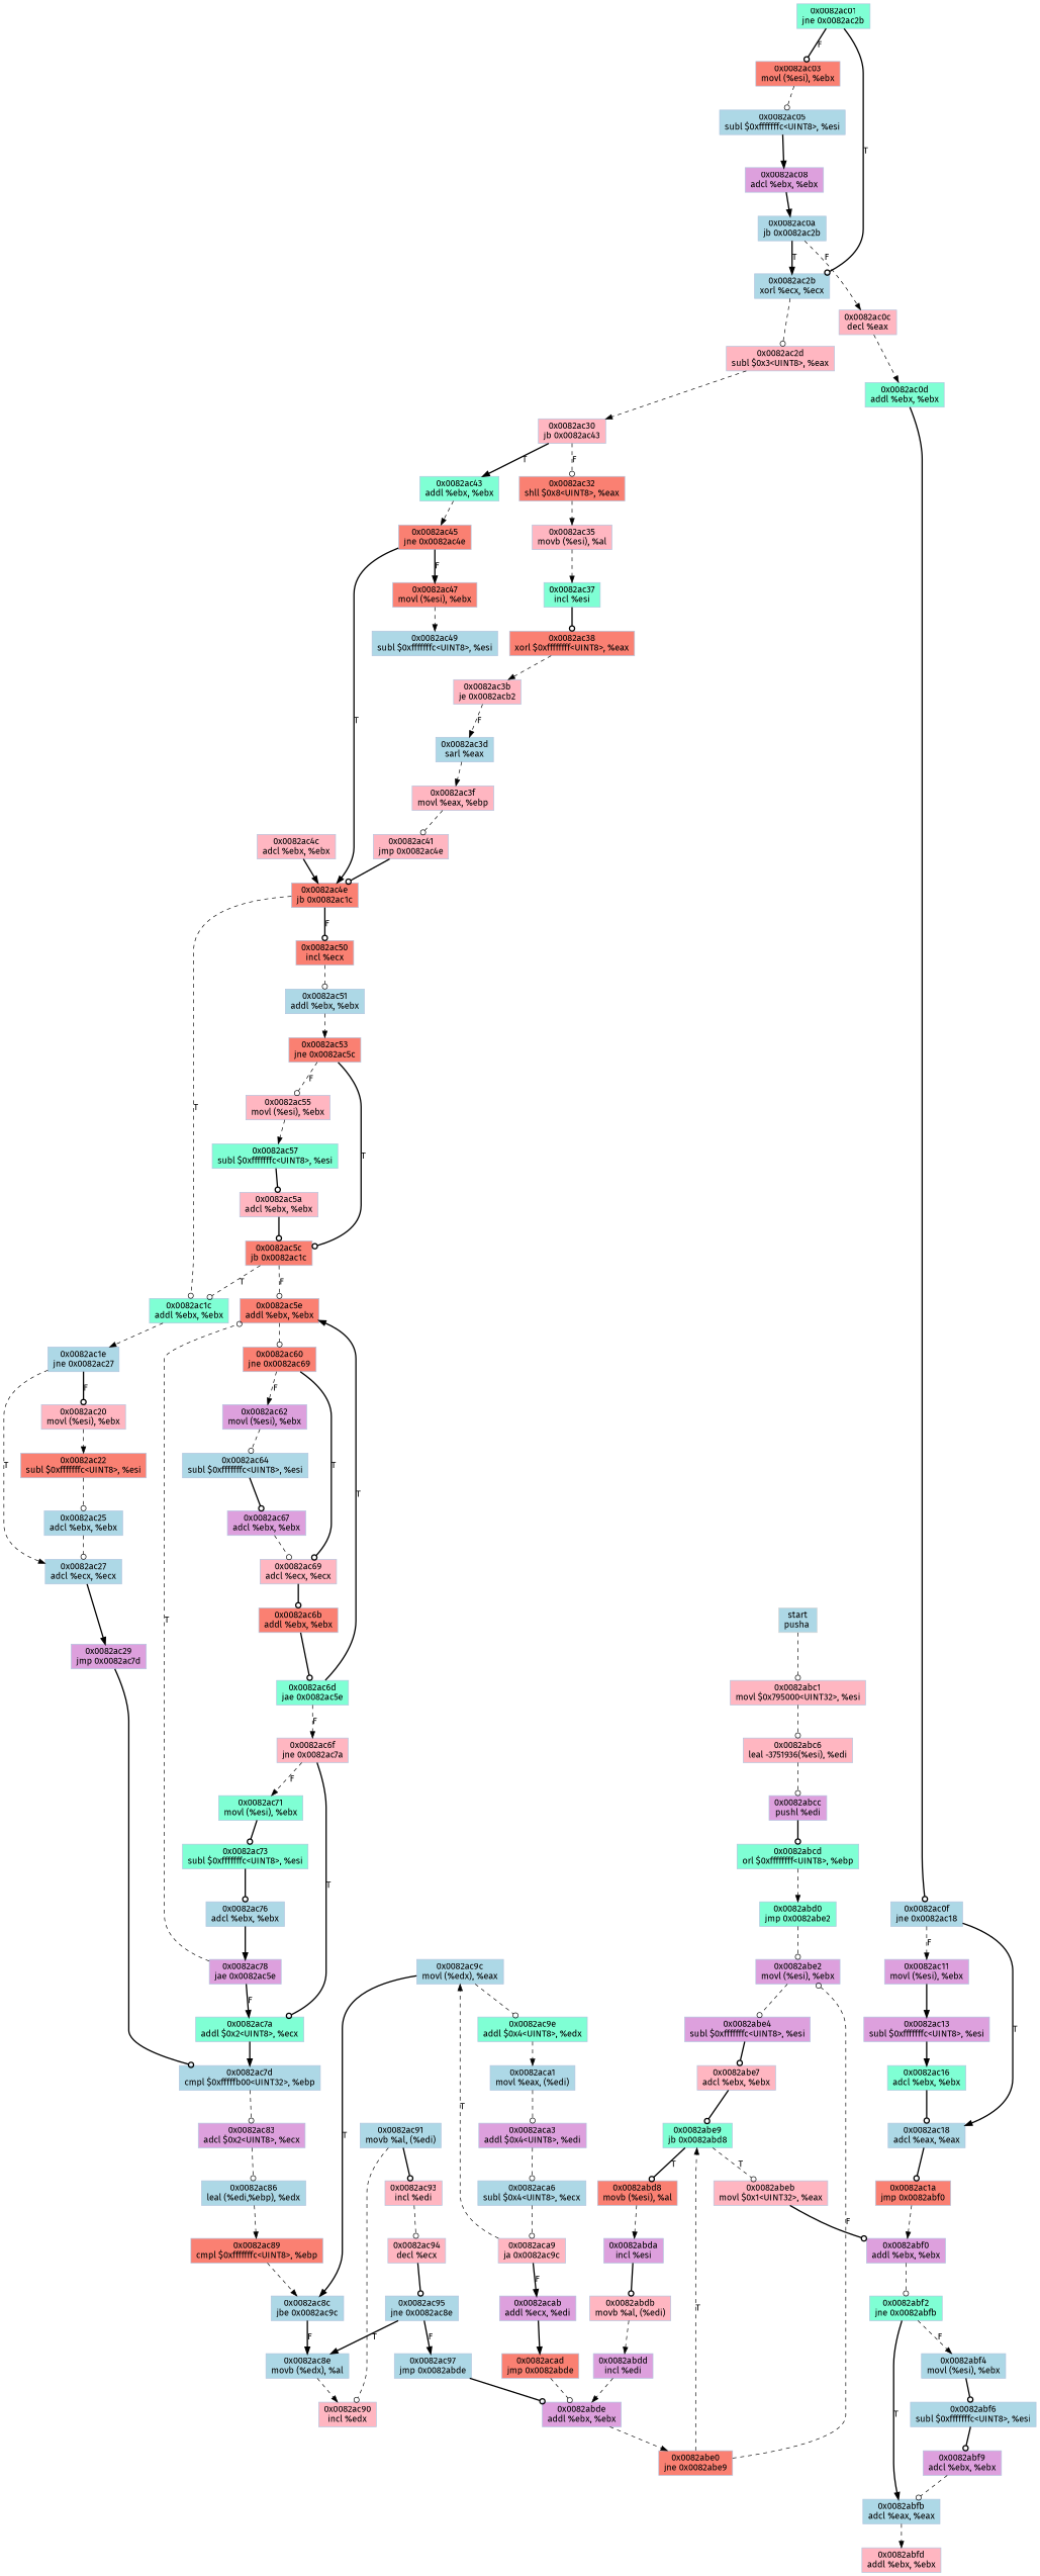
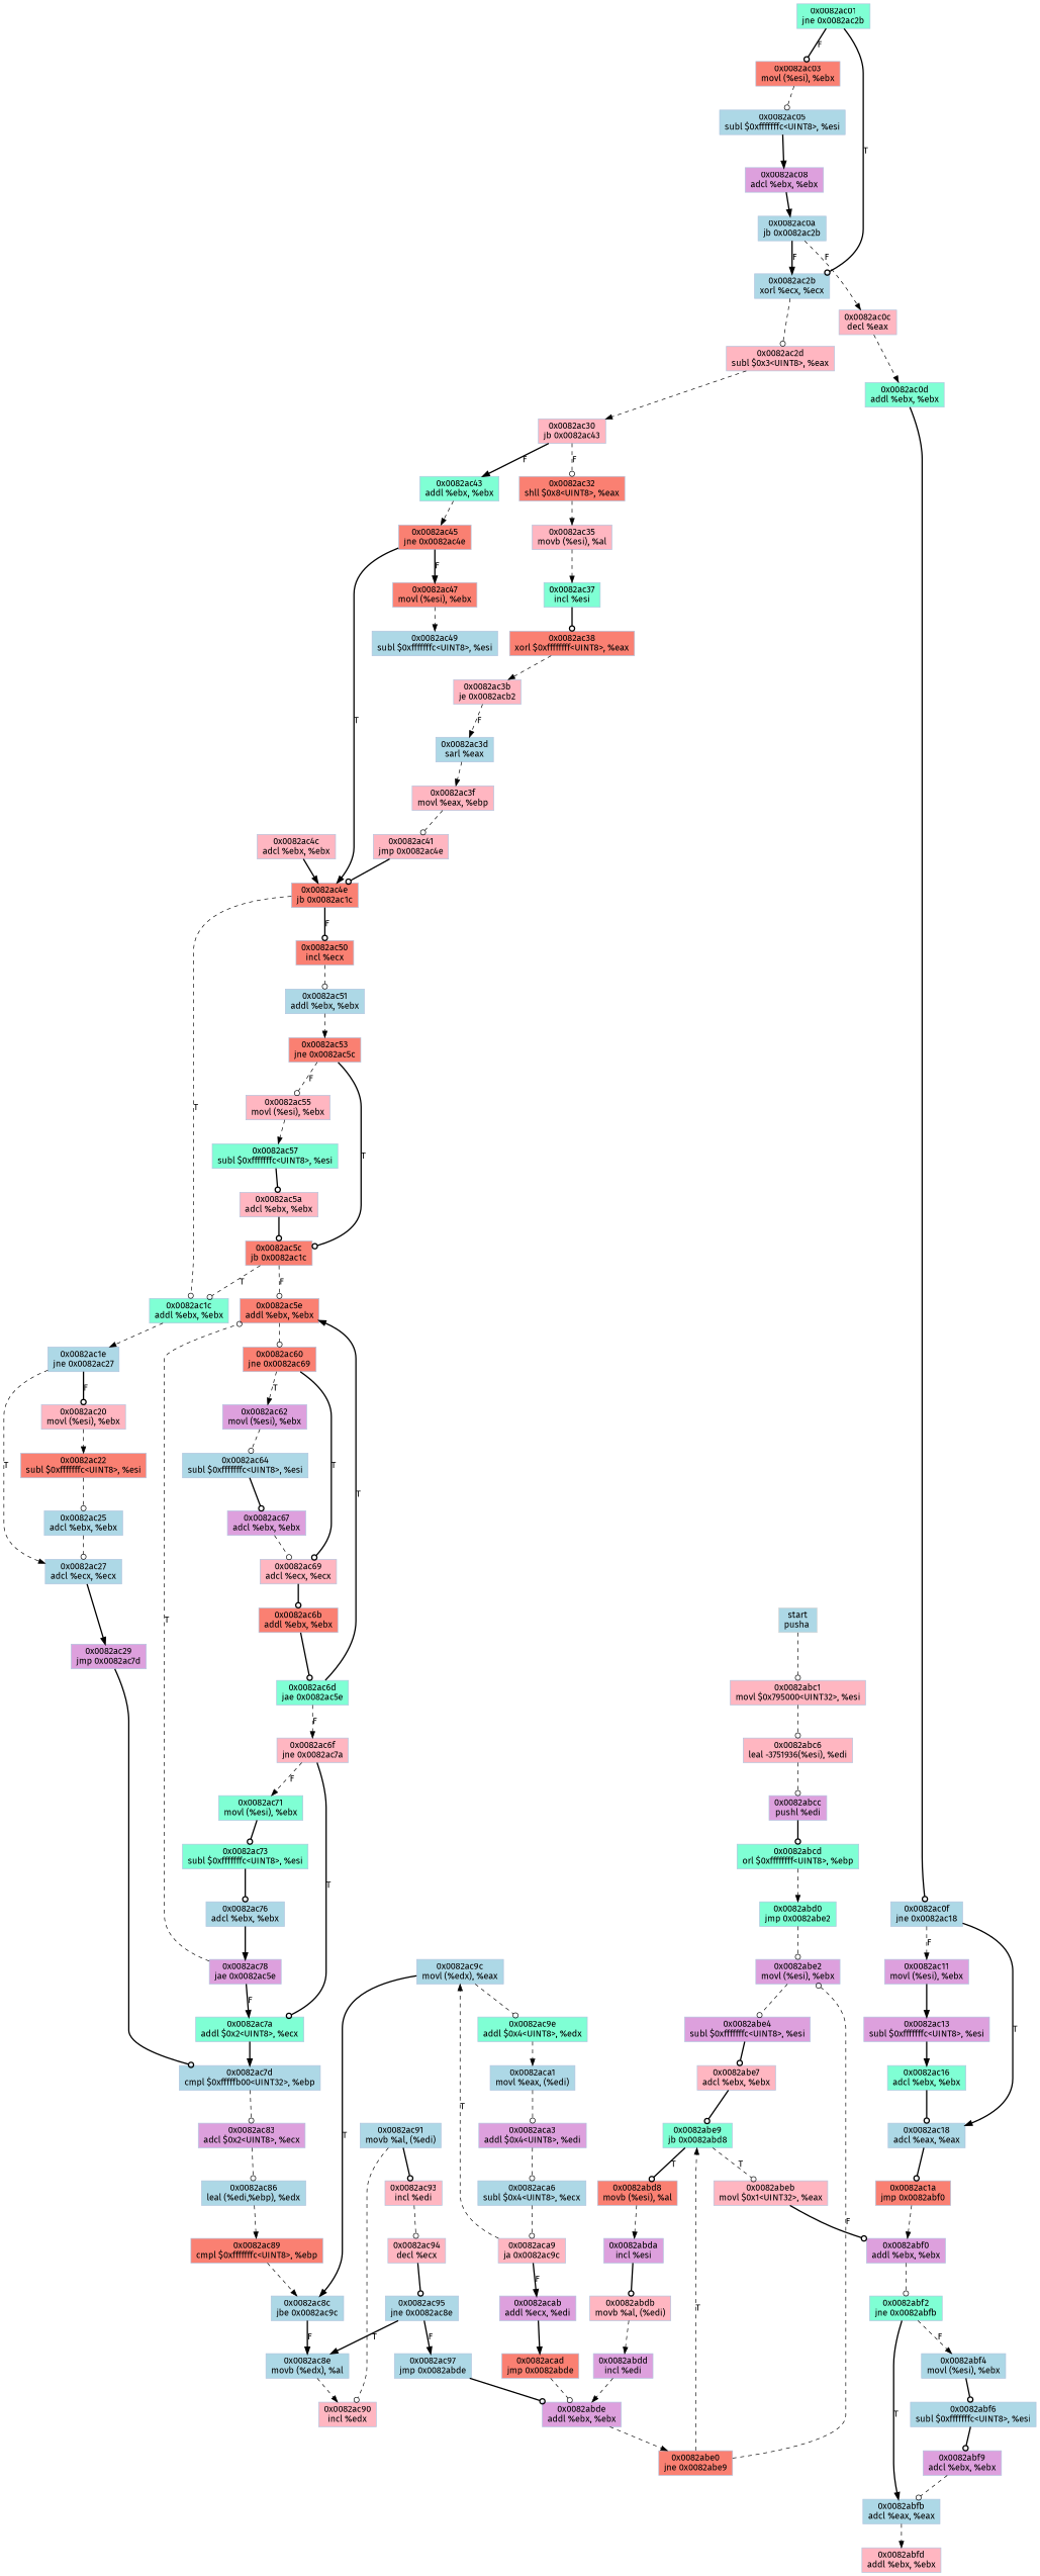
  digraph {
    fontname="Fira Sans"
    node [color=lightsteelblue fillcolor=lightblue fontname="Fira Sans" shape=rectangle style=filled]
    edge [arrowhead=odot color="#000000" fontname="Fira Sans" style=dashed]
    n1 [color=lightgrey label="start\npusha "]
    n2 [fillcolor=lightpink label="0x0082abc1\nmovl $0x795000<UINT32>, %esi"]
    n3 [fillcolor=lightpink label="0x0082abc6\nleal -3751936(%esi), %edi"]
    n4 [fillcolor=plum label="0x0082abcc\npushl %edi"]
    n5 [fillcolor=aquamarine label="0x0082abcd\norl $0xffffffff<UINT8>, %ebp"]
    n6 [fillcolor=aquamarine label="0x0082abd0\njmp 0x0082abe2"]
    n7 [fillcolor=plum label="0x0082abe2\nmovl (%esi), %ebx"]
    n8 [fillcolor=plum label="0x0082abe4\nsubl $0xfffffffc<UINT8>, %esi"]
    n9 [fillcolor=lightpink label="0x0082abe7\nadcl %ebx, %ebx"]
    n10 [fillcolor=aquamarine label="0x0082abe9\njb 0x0082abd8"]
    n11 [fillcolor=salmon label="0x0082abd8\nmovb (%esi), %al"]
    n12 [fillcolor=lightpink label="0x0082abeb\nmovl $0x1<UINT32>, %eax"]
    n13 [fillcolor=plum label="0x0082abda\nincl %esi"]
    n14 [fillcolor=plum label="0x0082abf0\naddl %ebx, %ebx"]
    n15 [fillcolor=lightpink label="0x0082abdb\nmovb %al, (%edi)"]
    n16 [fillcolor=plum label="0x0082abdd\nincl %edi"]
    n17 [fillcolor=plum label="0x0082abde\naddl %ebx, %ebx"]
    n18 [fillcolor=salmon label="0x0082abe0\njne 0x0082abe9"]
    n19 [fillcolor=aquamarine label="0x0082abf2\njne 0x0082abfb"]
    n20 [label="0x0082abfb\nadcl %eax, %eax"]
    n21 [label="0x0082abf4\nmovl (%esi), %ebx"]
    n22 [fillcolor=lightpink label="0x0082abfd\naddl %ebx, %ebx"]
    n23 [label="0x0082abf6\nsubl $0xfffffffc<UINT8>, %esi"]
    n24 [fillcolor=aquamarine label="0x0082ac01\njne 0x0082ac2b"]
    n25 [label="0x0082ac2b\nxorl %ecx, %ecx"]
    n26 [fillcolor=salmon label="0x0082ac03\nmovl (%esi), %ebx"]
    n27 [fillcolor=lightpink label="0x0082ac0c\ndecl %eax"]
    n28 [fillcolor=aquamarine label="0x0082ac0d\naddl %ebx, %ebx"]
    n29 [fillcolor=lightpink label="0x0082ac2d\nsubl $0x3<UINT8>, %eax"]
    n30 [label="0x0082ac05\nsubl $0xfffffffc<UINT8>, %esi"]
    n31 [fillcolor=lightpink label="0x0082ac30\njb 0x0082ac43"]
    n32 [fillcolor=aquamarine label="0x0082ac43\naddl %ebx, %ebx"]
    n33 [fillcolor=salmon label="0x0082ac32\nshll $0x8<UINT8>, %eax"]
    n34 [fillcolor=salmon label="0x0082ac45\njne 0x0082ac4e"]
    n35 [fillcolor=lightpink label="0x0082ac35\nmovb (%esi), %al"]
    n36 [fillcolor=salmon label="0x0082ac4e\njb 0x0082ac1c"]
    n37 [fillcolor=salmon label="0x0082ac47\nmovl (%esi), %ebx"]
    n38 [fillcolor=aquamarine label="0x0082ac1c\naddl %ebx, %ebx"]
    n39 [fillcolor=salmon label="0x0082ac50\nincl %ecx"]
    n40 [label="0x0082ac49\nsubl $0xfffffffc<UINT8>, %esi"]
    n41 [label="0x0082ac1e\njne 0x0082ac27"]
    n42 [label="0x0082ac51\naddl %ebx, %ebx"]
    n43 [label="0x0082ac27\nadcl %ecx, %ecx"]
    n44 [fillcolor=lightpink label="0x0082ac20\nmovl (%esi), %ebx"]
    n45 [fillcolor=plum label="0x0082ac29\njmp 0x0082ac7d"]
    n46 [fillcolor=salmon label="0x0082ac22\nsubl $0xfffffffc<UINT8>, %esi"]
    n47 [label="0x0082ac7d\ncmpl $0xfffffb00<UINT32>, %ebp"]
    n48 [fillcolor=plum label="0x0082ac83\nadcl $0x2<UINT8>, %ecx"]
    n49 [label="0x0082ac86\nleal (%edi,%ebp), %edx"]
    n50 [fillcolor=salmon label="0x0082ac89\ncmpl $0xfffffffc<UINT8>, %ebp"]
    n51 [label="0x0082ac8c\njbe 0x0082ac9c"]
    n52 [label="0x0082ac8e\nmovb (%edx), %al"]
    n53 [fillcolor=lightpink label="0x0082ac90\nincl %edx"]
    n54 [label="0x0082ac9c\nmovl (%edx), %eax"]
    n55 [fillcolor=aquamarine label="0x0082ac9e\naddl $0x4<UINT8>, %edx"]
    n56 [label="0x0082ac91\nmovb %al, (%edi)"]
    n57 [fillcolor=lightpink label="0x0082ac93\nincl %edi"]
    n58 [fillcolor=lightpink label="0x0082ac94\ndecl %ecx"]
    n59 [label="0x0082ac95\njne 0x0082ac8e"]
    n60 [label="0x0082ac97\njmp 0x0082abde"]
    n61 [fillcolor=aquamarine label="0x0082ac37\nincl %esi"]
    n62 [fillcolor=salmon label="0x0082ac38\nxorl $0xffffffff<UINT8>, %eax"]
    n63 [fillcolor=lightpink label="0x0082ac3b\nje 0x0082acb2"]
    n64 [label="0x0082ac3d\nsarl %eax"]
    n65 [fillcolor=lightpink label="0x0082ac3f\nmovl %eax, %ebp"]
    n66 [fillcolor=lightpink label="0x0082ac41\njmp 0x0082ac4e"]
    n67 [label="0x0082aca1\nmovl %eax, (%edi)"]
    n68 [fillcolor=plum label="0x0082aca3\naddl $0x4<UINT8>, %edi"]
    n69 [label="0x0082aca6\nsubl $0x4<UINT8>, %ecx"]
    n70 [fillcolor=lightpink label="0x0082aca9\nja 0x0082ac9c"]
    n71 [fillcolor=plum label="0x0082acab\naddl %ecx, %edi"]
    n72 [fillcolor=salmon label="0x0082acad\njmp 0x0082abde"]
    n73 [label="0x0082ac25\nadcl %ebx, %ebx"]
    n74 [fillcolor=salmon label="0x0082ac53\njne 0x0082ac5c"]
    n75 [fillcolor=salmon label="0x0082ac5c\njb 0x0082ac1c"]
    n76 [fillcolor=lightpink label="0x0082ac55\nmovl (%esi), %ebx"]
    n77 [fillcolor=salmon label="0x0082ac5e\naddl %ebx, %ebx"]
    n78 [fillcolor=aquamarine label="0x0082ac57\nsubl $0xfffffffc<UINT8>, %esi"]
    n79 [fillcolor=salmon label="0x0082ac60\njne 0x0082ac69"]
    n80 [label="0x0082ac0f\njne 0x0082ac18"]
    n81 [label="0x0082ac18\nadcl %eax, %eax"]
    n82 [fillcolor=plum label="0x0082ac11\nmovl (%esi), %ebx"]
    n83 [fillcolor=salmon label="0x0082ac1a\njmp 0x0082abf0"]
    n84 [fillcolor=plum label="0x0082ac13\nsubl $0xfffffffc<UINT8>, %esi"]
    n85 [fillcolor=plum label="0x0082abf9\nadcl %ebx, %ebx"]
    n86 [fillcolor=lightpink label="0x0082ac69\nadcl %ecx, %ecx"]
    n87 [fillcolor=plum label="0x0082ac62\nmovl (%esi), %ebx"]
    n88 [fillcolor=salmon label="0x0082ac6b\naddl %ebx, %ebx"]
    n89 [label="0x0082ac64\nsubl $0xfffffffc<UINT8>, %esi"]
    n90 [fillcolor=aquamarine label="0x0082ac6d\njae 0x0082ac5e"]
    n91 [fillcolor=lightpink label="0x0082ac6f\njne 0x0082ac7a"]
    n92 [fillcolor=aquamarine label="0x0082ac7a\naddl $0x2<UINT8>, %ecx"]
    n93 [fillcolor=aquamarine label="0x0082ac71\nmovl (%esi), %ebx"]
    n94 [fillcolor=aquamarine label="0x0082ac73\nsubl $0xfffffffc<UINT8>, %esi"]
    n95 [fillcolor=lightpink label="0x0082ac5a\nadcl %ebx, %ebx"]
    n96 [fillcolor=plum label="0x0082ac08\nadcl %ebx, %ebx"]
    n97 [label="0x0082ac0a\njb 0x0082ac2b"]
    n98 [label="0x0082ac76\nadcl %ebx, %ebx"]
    n99 [fillcolor=plum label="0x0082ac78\njae 0x0082ac5e"]
    n100 [fillcolor=plum label="0x0082ac67\nadcl %ebx, %ebx"]
    n101 [fillcolor=aquamarine label="0x0082ac16\nadcl %ebx, %ebx"]
    n102 [fillcolor=lightpink label="0x0082ac4c\nadcl %ebx, %ebx"]
    n1 -> n2
    n2 -> n3
    n3 -> n4
    n4 -> n5 [style=bold]
    n5 -> n6 [arrowhead=normal]
    n6 -> n7
    n7 -> n8
    n8 -> n9 [style=bold]
    n9 -> n10 [style=bold]
    n10 -> n11 [label=T style=bold]
    n10 -> n12 [label=T]
    n11 -> n13 [arrowhead=normal]
    n12 -> n14 [style=bold]
    n13 -> n15 [style=bold]
    n14 -> n19
    n15 -> n16 [arrowhead=normal]
    n16 -> n17 [arrowhead=normal]
    n17 -> n18 [arrowhead=normal]
    n18 -> n7 [label=F]
    n18 -> n10 [arrowhead=normal label=T]
    n19 -> n20 [arrowhead=normal label=T style=bold]
    n19 -> n21 [arrowhead=normal label=F]
    n20 -> n22 [arrowhead=normal]
    n21 -> n23 [style=bold]
    n23 -> n85 [style=bold]
    n24 -> n25 [label=T style=bold]
    n24 -> n26 [label=F style=bold]
    n25 -> n29
    n26 -> n30
    n27 -> n28 [arrowhead=normal]
    n28 -> n80 [style=bold]
    n29 -> n31 [arrowhead=normal]
    n30 -> n96 [arrowhead=normal style=bold]
-   n31 -> n32 [arrowhead=normal label=T style=bold]
+   n31 -> n32 [arrowhead=normal label=F style=bold]
    n31 -> n33 [label=F]
    n32 -> n34 [arrowhead=normal]
    n33 -> n35 [arrowhead=normal]
    n34 -> n36 [arrowhead=normal label=T style=bold]
    n34 -> n37 [arrowhead=normal label=F style=bold]
    n35 -> n61 [arrowhead=normal]
    n36 -> n38 [label=T]
    n36 -> n39 [label=F style=bold]
    n37 -> n40 [arrowhead=normal]
    n38 -> n41 [arrowhead=normal]
    n39 -> n42
    n41 -> n43 [arrowhead=normal label=T]
    n41 -> n44 [label=F style=bold]
    n42 -> n74 [arrowhead=normal]
    n43 -> n45 [arrowhead=normal style=bold]
    n44 -> n46 [arrowhead=normal]
    n45 -> n47 [style=bold]
    n46 -> n73
    n47 -> n48
    n48 -> n49
    n49 -> n50 [arrowhead=normal]
    n50 -> n51 [arrowhead=normal]
    n51 -> n52 [arrowhead=normal label=F style=bold]
    n52 -> n53 [arrowhead=normal]
    n54 -> n51 [arrowhead=normal label=T style=bold]
    n54 -> n55
    n55 -> n67 [arrowhead=normal]
    n56 -> n53
    n56 -> n57 [style=bold]
    n57 -> n58
    n58 -> n59 [style=bold]
    n59 -> n52 [arrowhead=normal label=T style=bold]
    n59 -> n60 [arrowhead=normal label=F style=bold]
    n60 -> n17 [style=bold]
    n61 -> n62 [style=bold]
    n62 -> n63 [arrowhead=normal]
    n63 -> n64 [arrowhead=normal label=F]
    n64 -> n65 [arrowhead=normal]
    n65 -> n66
    n66 -> n36 [style=bold]
    n67 -> n68
    n68 -> n69
    n69 -> n70
    n70 -> n54 [arrowhead=normal label=T]
    n70 -> n71 [arrowhead=normal label=F style=bold]
    n71 -> n72 [arrowhead=normal style=bold]
    n72 -> n17
    n73 -> n43
    n74 -> n75 [label=T style=bold]
    n74 -> n76 [label=F]
    n75 -> n38 [label=T]
    n75 -> n77 [label=F]
    n76 -> n78 [arrowhead=normal]
    n77 -> n79
    n78 -> n95 [style=bold]
    n79 -> n86 [label=T style=bold]
-   n79 -> n87 [arrowhead=normal label=F]
+   n79 -> n87 [arrowhead=normal label=T]
    n80 -> n81 [arrowhead=normal label=T style=bold]
    n80 -> n82 [arrowhead=normal label=F]
    n81 -> n83 [style=bold]
    n82 -> n84 [arrowhead=normal style=bold]
    n83 -> n14 [arrowhead=normal]
    n84 -> n101 [arrowhead=normal style=bold]
    n85 -> n20
    n86 -> n88 [style=bold]
    n87 -> n89
    n88 -> n90 [style=bold]
    n89 -> n100 [style=bold]
    n90 -> n77 [arrowhead=normal label=T style=bold]
    n90 -> n91 [arrowhead=normal label=F]
    n91 -> n92 [label=T style=bold]
    n91 -> n93 [arrowhead=normal label=F]
    n92 -> n47 [arrowhead=normal style=bold]
    n93 -> n94 [style=bold]
    n94 -> n98 [style=bold]
    n95 -> n75 [style=bold]
    n96 -> n97 [arrowhead=normal style=bold]
-   n97 -> n25 [arrowhead=normal label=T style=bold]
+   n97 -> n25 [arrowhead=normal label=F style=bold]
    n97 -> n27 [arrowhead=normal label=F]
    n98 -> n99 [arrowhead=normal style=bold]
    n99 -> n77 [label=T]
    n99 -> n92 [arrowhead=normal label=F style=bold]
    n100 -> n86
    n101 -> n81 [style=bold]
    n102 -> n36 [arrowhead=normal style=bold]
  }
